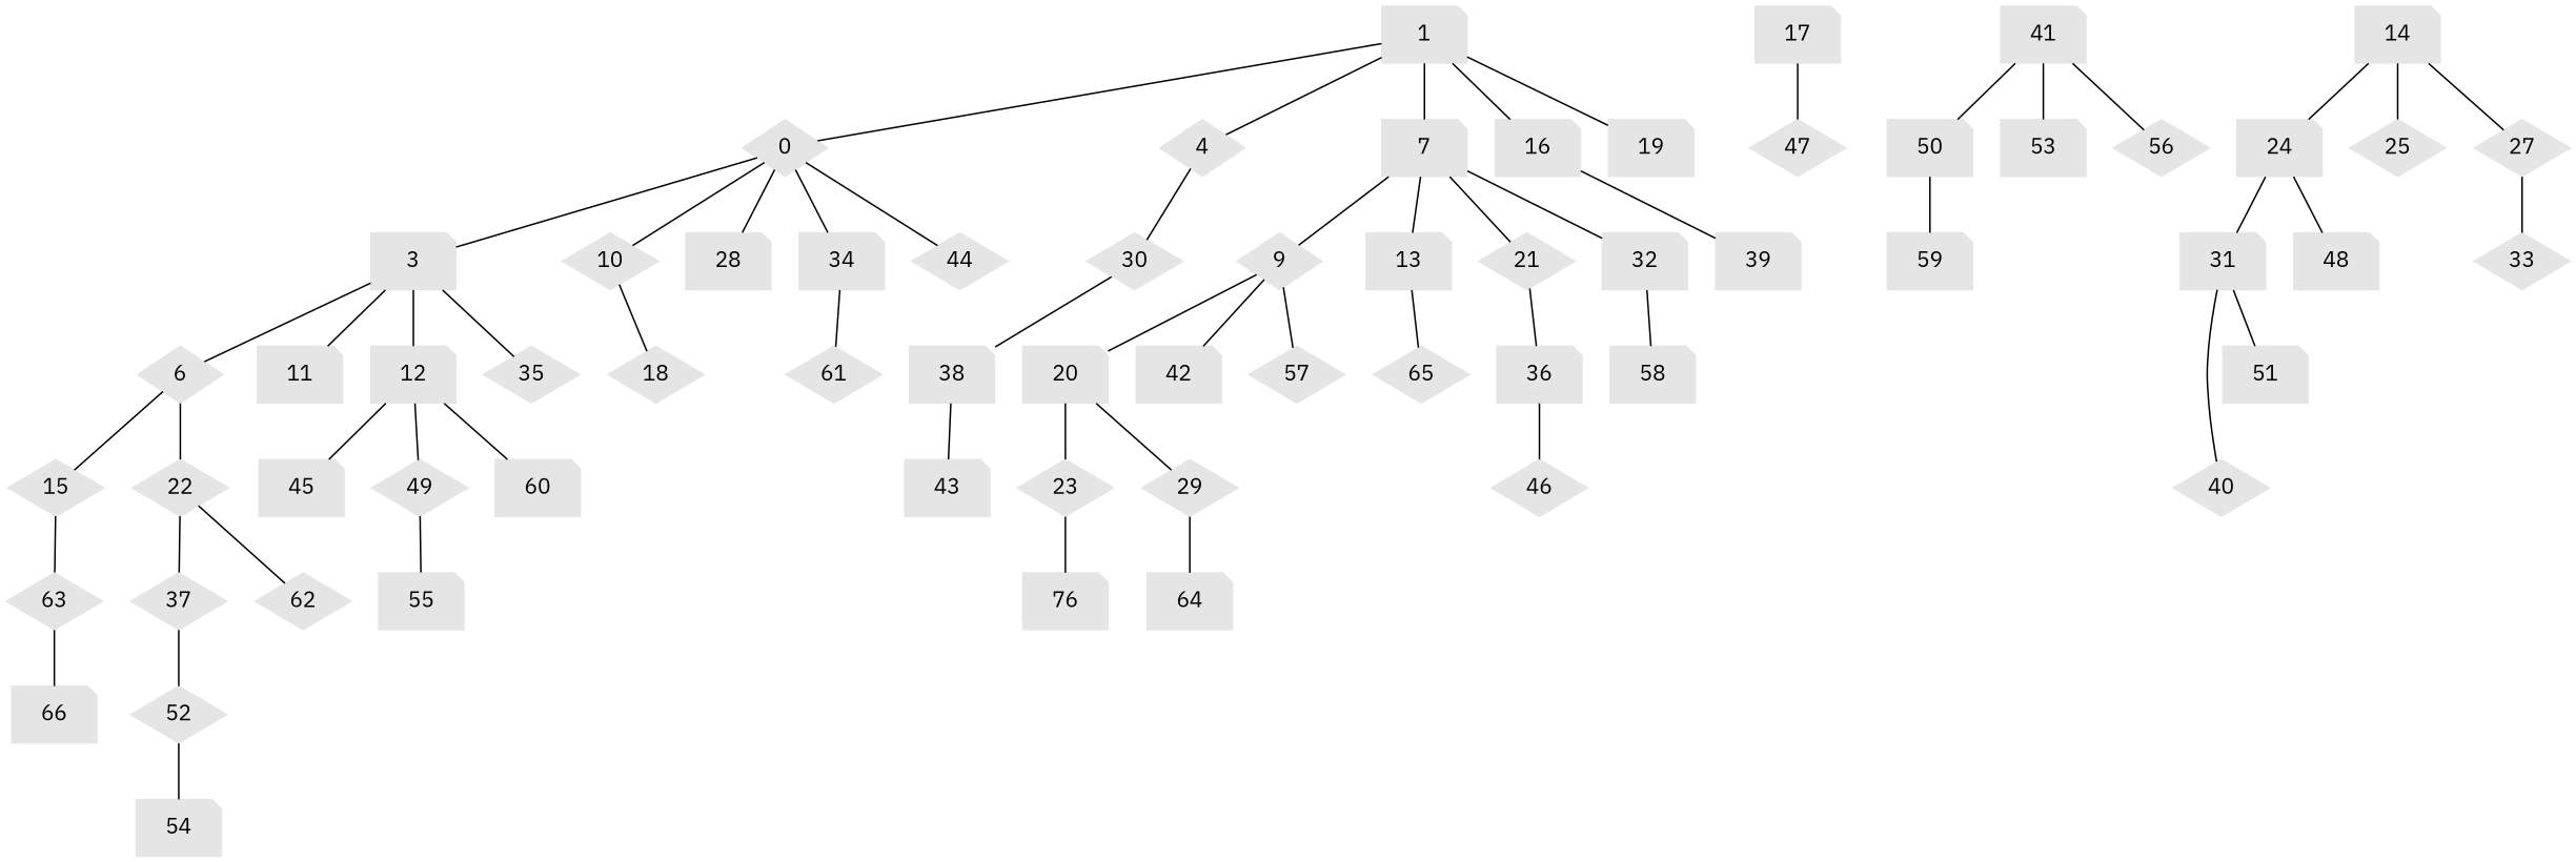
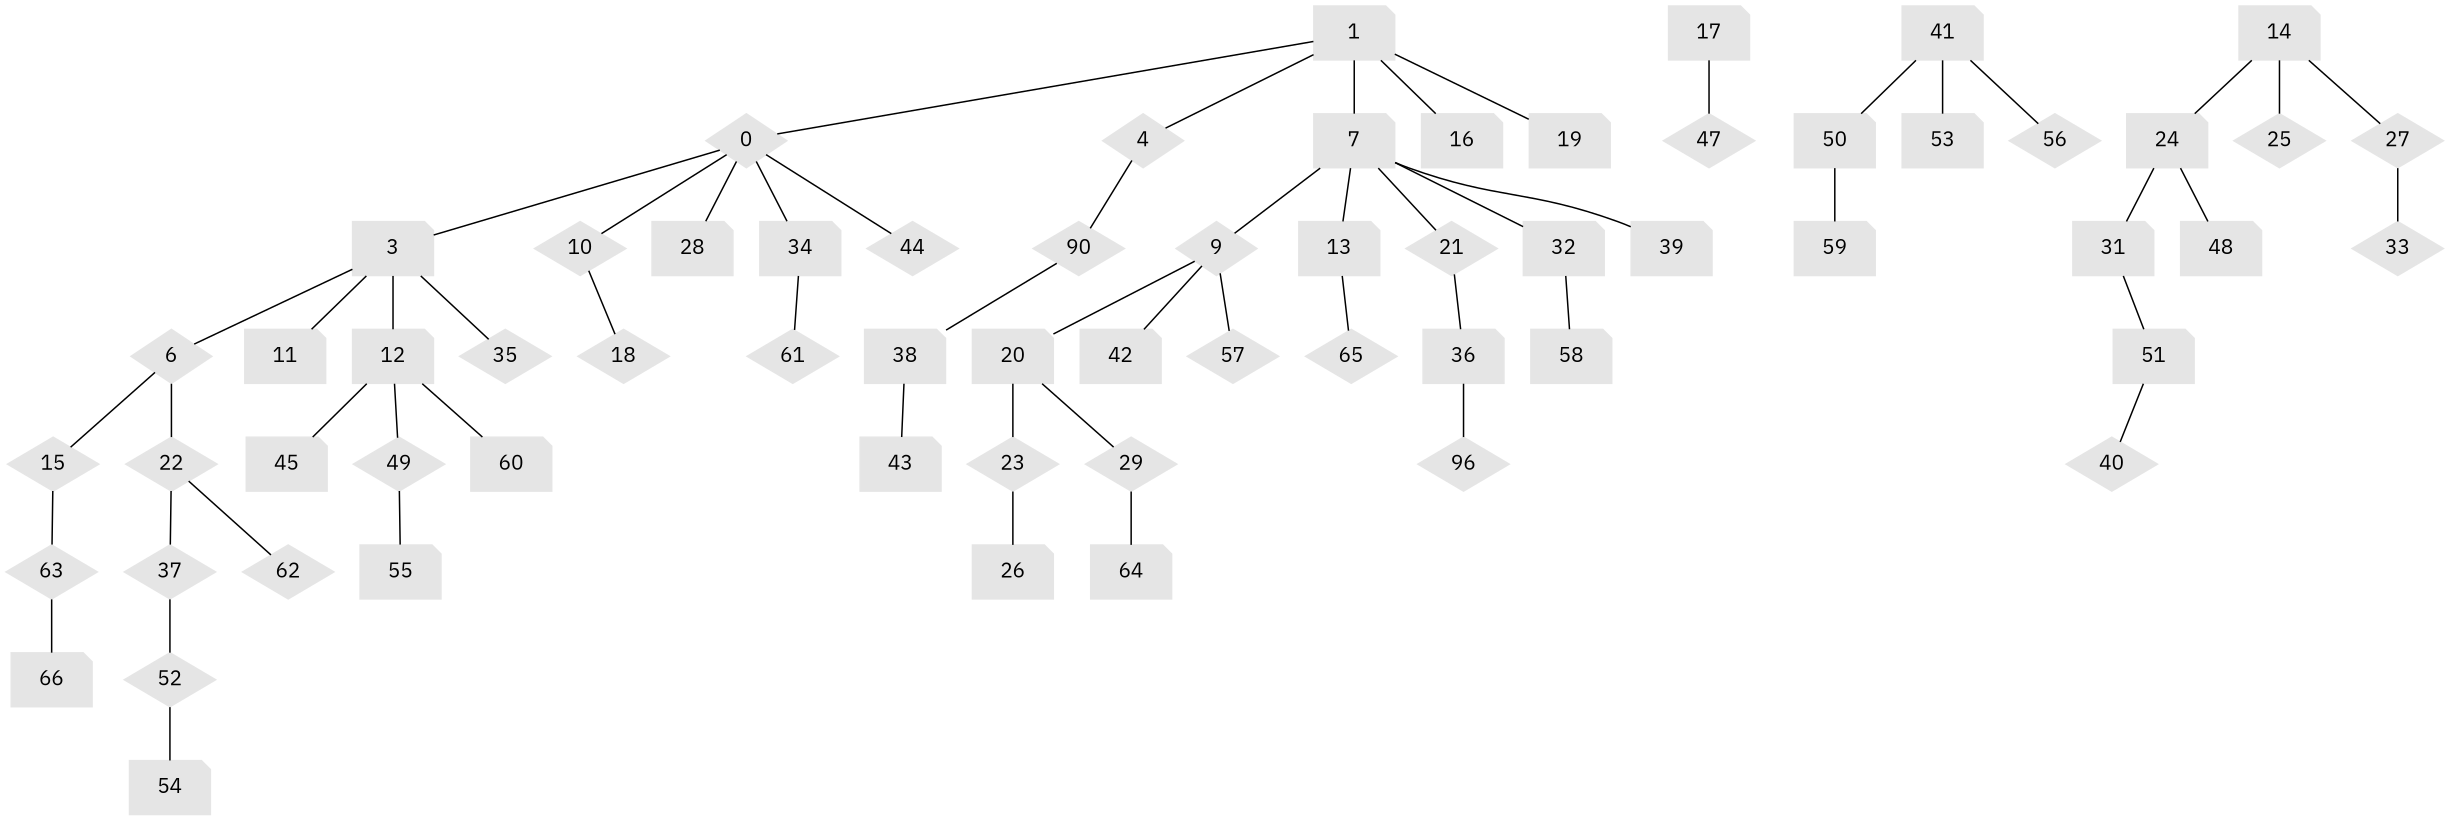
  graph {
    fontname="IBM Plex Sans"
    node [color=gray90 fontname="IBM Plex Sans" shape=note style=filled]
    edge [fontname="IBM Plex Sans"]
    n1 [label=0 shape=diamond]
    1
    4 [shape=diamond]
    7
    16
    19
    3
    10 [shape=diamond]
    28
    34
    44 [shape=diamond]
-   30 [shape=diamond]
+   30 [shape=diamond label=90]
    9 [shape=diamond]
    13
    21 [shape=diamond]
    32
    39
    6 [shape=diamond]
    11
    12
    35 [shape=diamond]
    18 [shape=diamond]
    61 [shape=diamond]
    15 [shape=diamond]
    22 [shape=diamond]
    45
    49 [shape=diamond]
    60
    47 [shape=diamond]
    17
    38
    41
    50
    53
    56 [shape=diamond]
    63 [shape=diamond]
    37 [shape=diamond]
    62 [shape=diamond]
    20
    42
    57 [shape=diamond]
    65 [shape=diamond]
    36
    58
    14
    24
    25 [shape=diamond]
    27 [shape=diamond]
    23 [shape=diamond]
    29 [shape=diamond]
    55
    31
    48
    33 [shape=diamond]
    66
-   26 [label=76]
+   26
    64
-   46 [shape=diamond]
+   46 [shape=diamond label=96]
    52 [shape=diamond]
    40 [shape=diamond]
    51
    43
    54
    59
    n1 -- 3
    n1 -- 10
    n1 -- 28
    n1 -- 34
    n1 -- 44
    1 -- n1
    1 -- 4
    1 -- 7
    1 -- 16
    1 -- 19
    4 -- 30
    7 -- 9
    7 -- 13
    7 -- 21
    7 -- 32
-   16 -- 39
+   7 -- 39
    3 -- 6
    3 -- 11
    3 -- 12
    3 -- 35
    10 -- 18
    34 -- 61
    30 -- 38
    9 -- 20
    9 -- 42
    9 -- 57
    13 -- 65
    21 -- 36
    32 -- 58
    6 -- 15
    6 -- 22
    12 -- 45
    12 -- 49
    12 -- 60
    15 -- 63
    22 -- 37
    22 -- 62
    49 -- 55
    17 -- 47
    38 -- 43
    41 -- 50
    41 -- 53
    41 -- 56
    50 -- 59
    63 -- 66
    37 -- 52
    20 -- 23
    20 -- 29
    36 -- 46
    14 -- 24
    14 -- 25
    14 -- 27
    24 -- 31
    24 -- 48
    27 -- 33
    23 -- 26
    29 -- 64
-   31 -- 40
+   51 -- 40
    31 -- 51
    52 -- 54
  }
